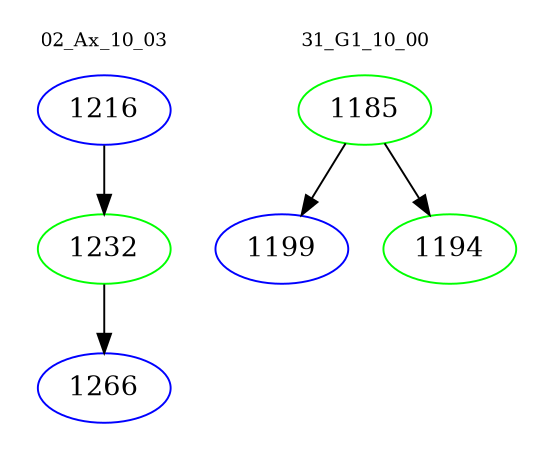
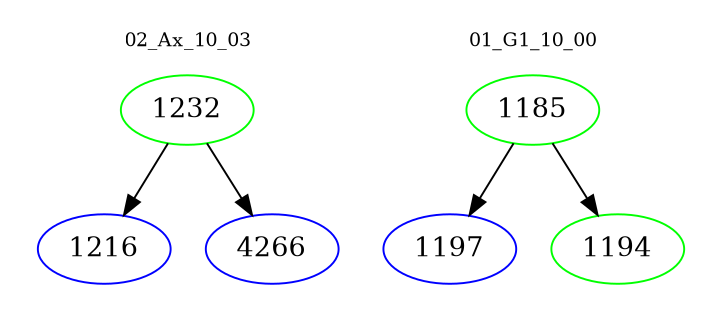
  digraph {
    node [color=green]
    edge [color=black]
    n1 [label=1232]
    n2 [color=blue label=1216]
-   n3 [color=blue label=1266]
+   n3 [color=blue label=4266]
    n4 [label=1185]
-   n5 [color=blue label=1199]
+   n5 [color=blue label=1197]
    n6 [label=1194]
    subgraph cluster_1 {
      color=white
      fontsize=10
      label="02_Ax_10_03"
      n1
      n2
      n3
    }
    subgraph cluster_2 {
      color=white
      fontsize=10
-     label="31_G1_10_00"
+     label="01_G1_10_00"
      n4
      n5
      n6
    }
-   n2 -> n1
+   n1 -> n2
    n1 -> n3
    n4 -> n5
    n4 -> n6
  }
